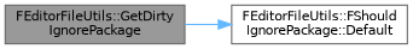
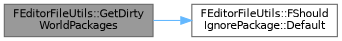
  digraph {
    rankdir=LR
    node [fontname=Helvetica fontsize=10 shape=box style=filled]
-   n1 [color=gray40 fillcolor=grey60 fontcolor=black height=0.2 label="FEditorFileUtils::GetDirty\lIgnorePackage" width=0.4]
+   n1 [color=gray40 fillcolor=grey60 fontcolor=black height=0.2 label="FEditorFileUtils::GetDirty\lWorldPackages" width=0.4]
    n2 [color=grey40 fillcolor=white height=0.2 label="FEditorFileUtils::FShould\lIgnorePackage::Default" width=0.4]
    n1 -> n2 [color=steelblue1 fontname=Helvetica fontsize=10 labelfontname=Helvetica labelfontsize=10 style=solid]
  }
